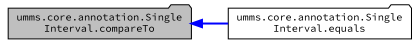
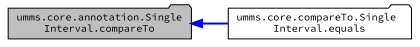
  digraph {
    rankdir=LR
    fontname="Source Code Pro"
    node [color=black fontname="Source Code Pro" fontsize=10 shape=folder style=filled]
    n1 [fillcolor=grey75 fontcolor=black height=0.2 label="umms.core.annotation.Single\lInterval.compareTo" width=0.4]
-   n2 [fillcolor=white height=0.2 label="umms.core.annotation.Single\lInterval.equals" width=0.4]
+   n2 [fillcolor=white height=0.2 label="umms.core.compareTo.Single\lInterval.equals" width=0.4]
    n1 -> n2 [color=blue dir=back fontname="Source Code Pro" fontsize=10 labelfontname=Helvetica labelfontsize=10 style=bold]
  }
